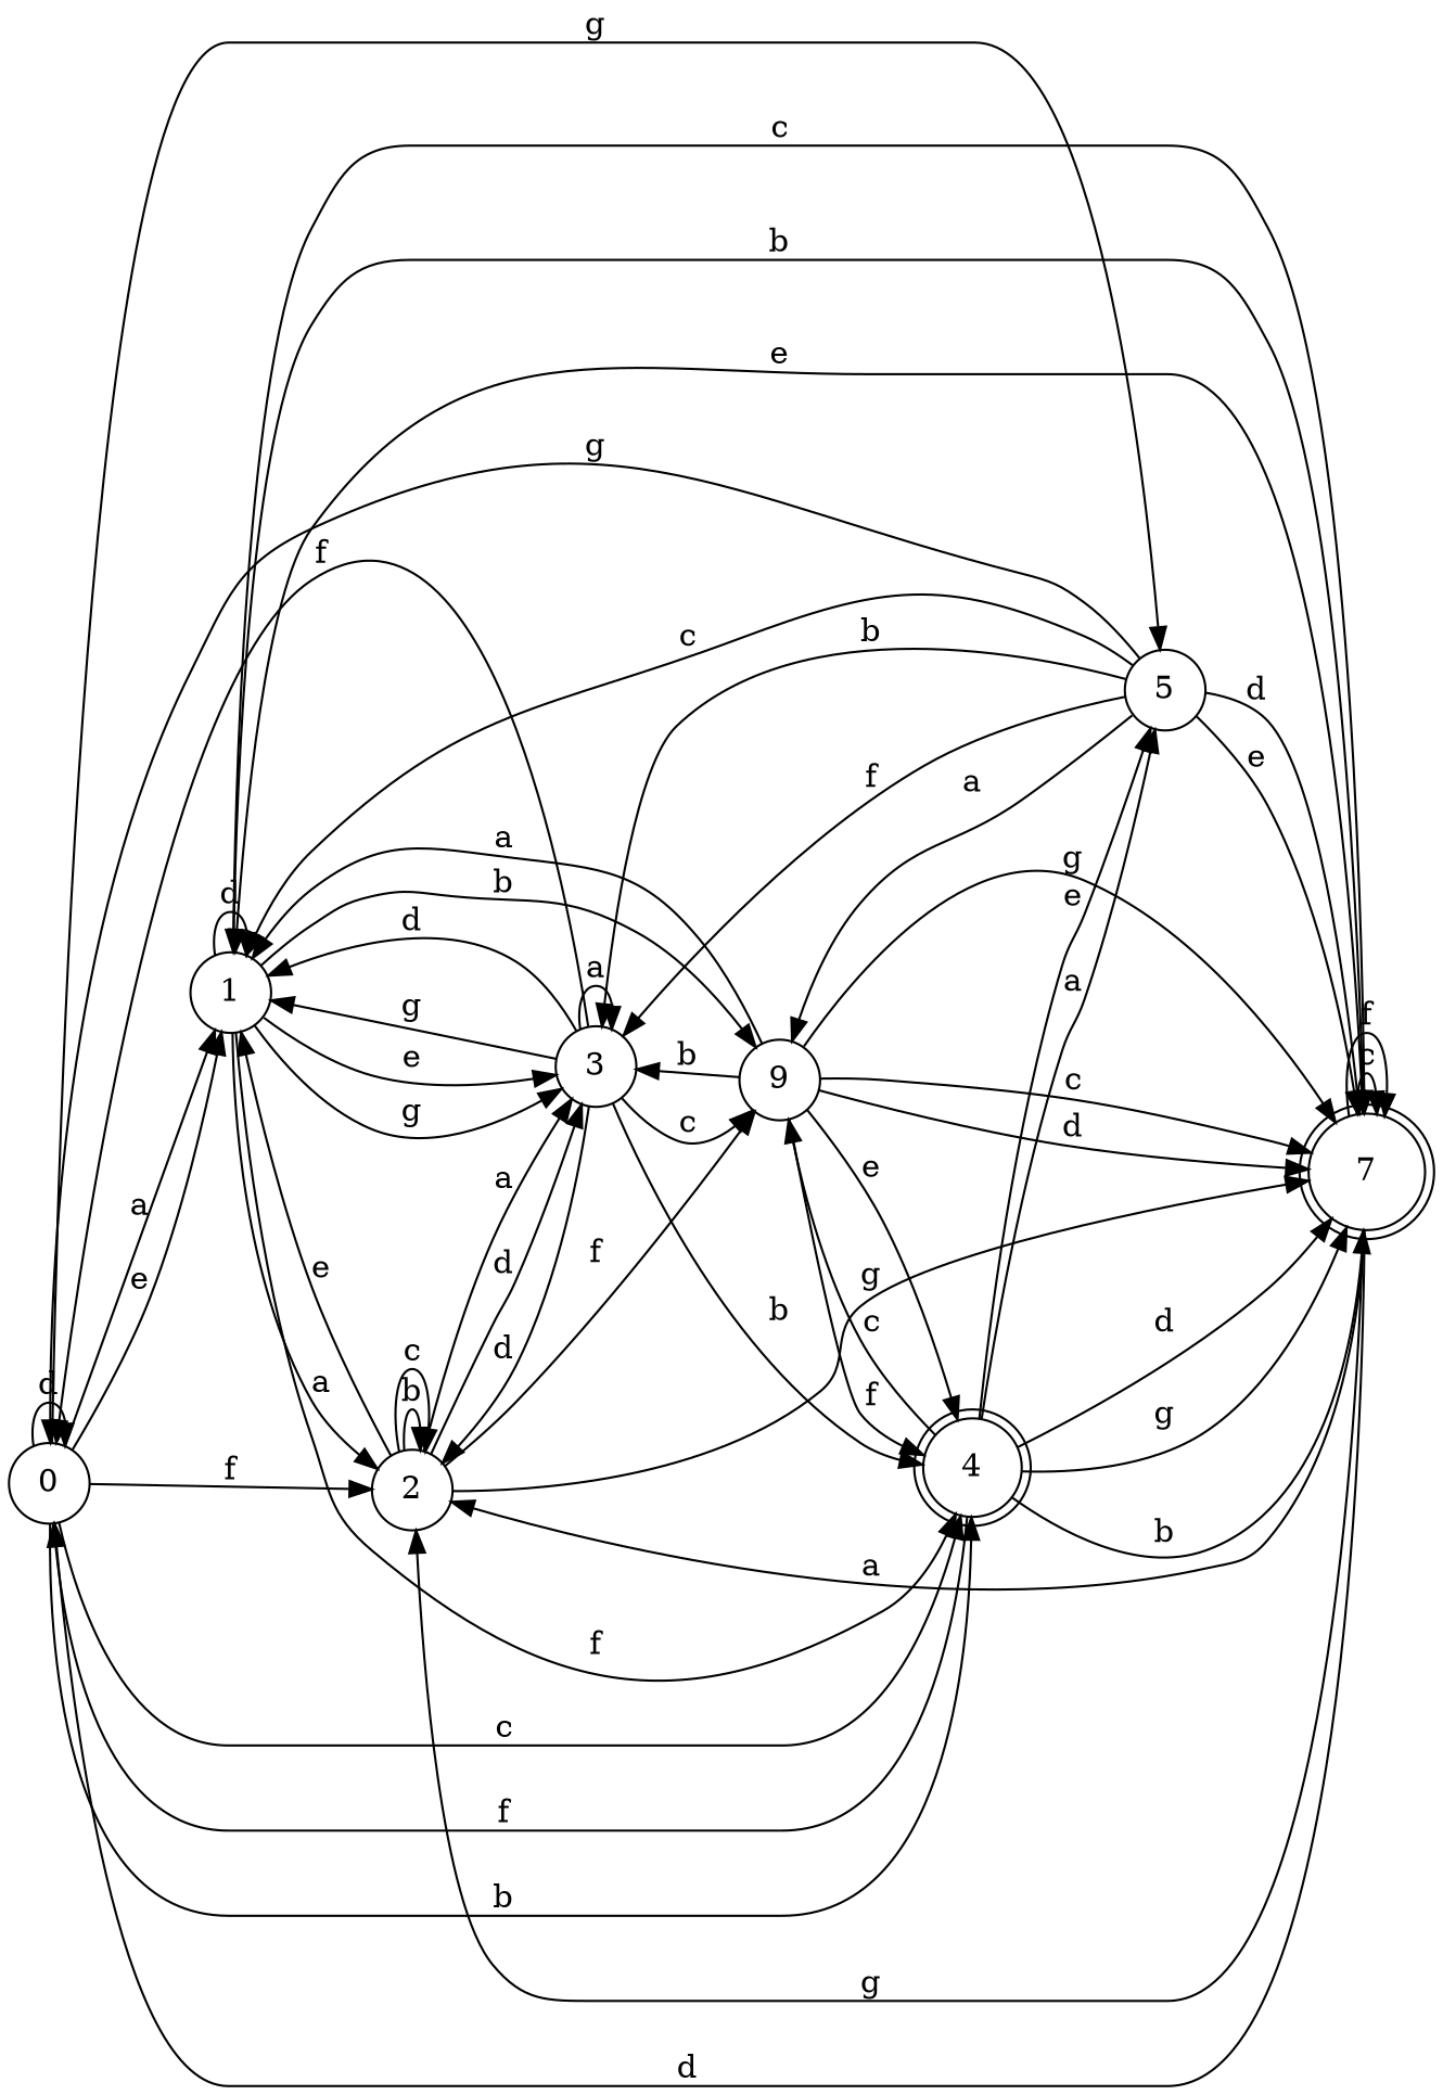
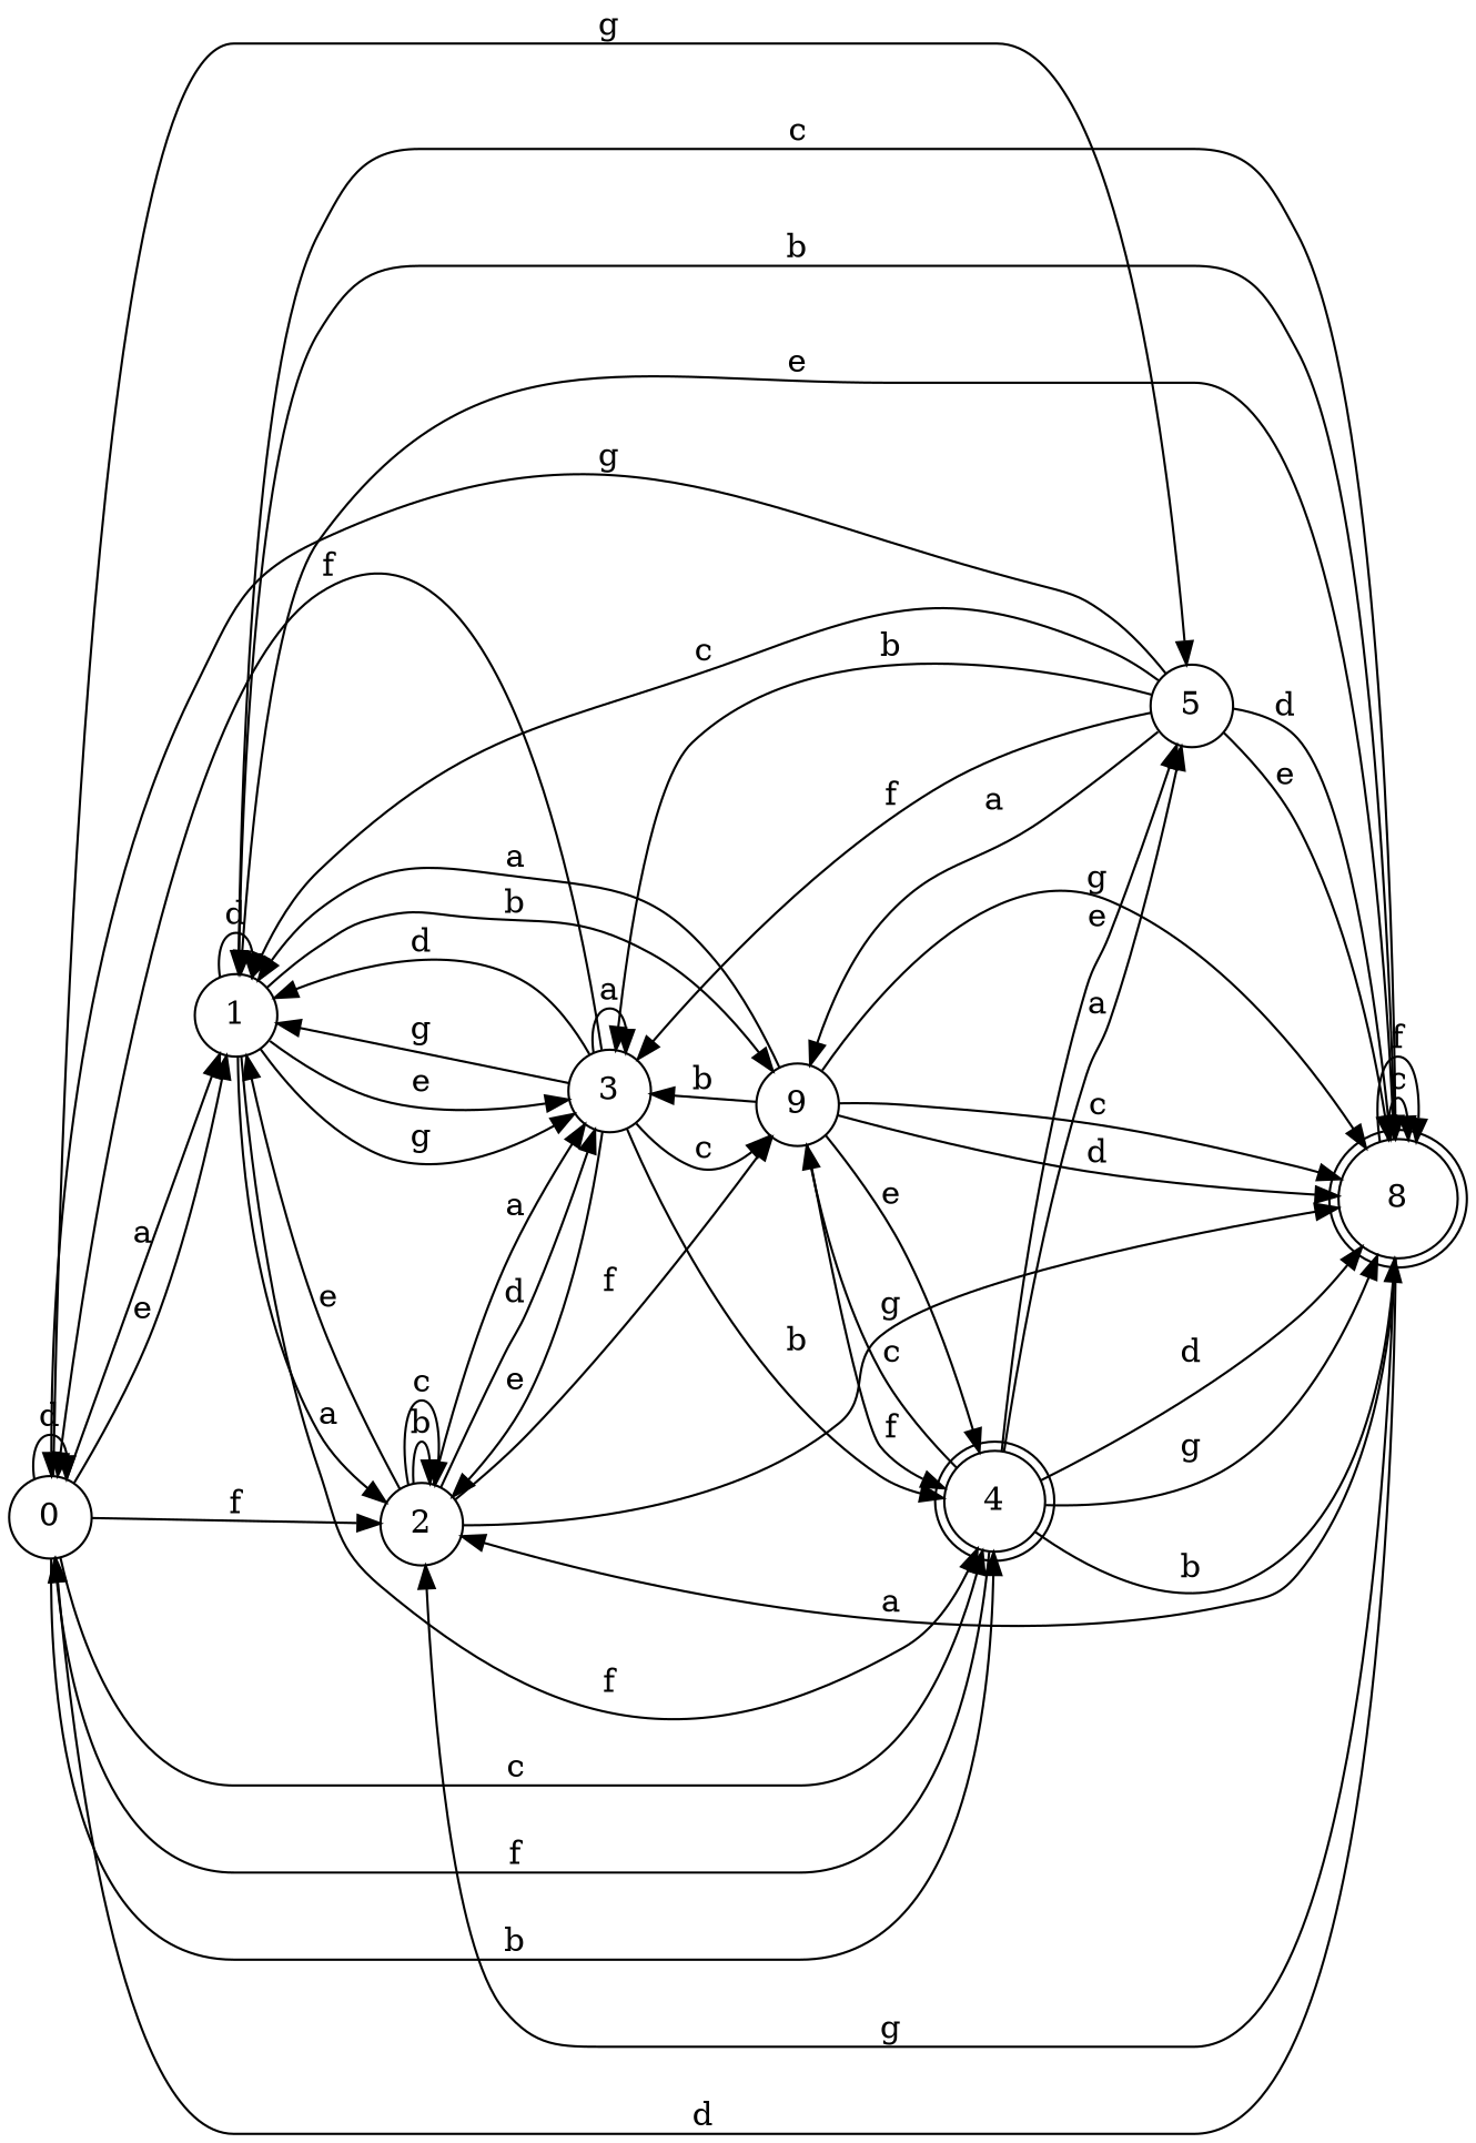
  digraph {
    rankdir=LR
    node [color=black fillcolor=white shape=circle style=filled]
    n1 [label=0]
    n2 [label=1]
    n3 [label=2]
    n4 [label=4 shape=doublecircle style="rounded,filled"]
    n5 [label=5]
    n6 [label=3]
    n7 [label=9]
-   n8 [label=7 shape=doublecircle style="rounded,filled"]
+   n8 [label=8 shape=doublecircle style="rounded,filled"]
    n1 -> n1 [label=d]
    n1 -> n2 [label=a]
    n1 -> n2 [label=e]
    n1 -> n3 [label=f]
    n1 -> n4 [label=b]
    n1 -> n4 [label=c]
    n1 -> n5 [label=g]
    n2 -> n2 [label=d]
    n2 -> n3 [label=a]
    n2 -> n4 [label=f]
    n2 -> n6 [label=e]
    n2 -> n6 [label=g]
    n2 -> n7 [label=b]
    n2 -> n8 [label=c]
    n3 -> n2 [label=e]
    n3 -> n3 [label=b]
    n3 -> n3 [label=c]
    n3 -> n6 [label=a]
    n3 -> n6 [label=d]
    n3 -> n7 [label=f]
    n3 -> n8 [label=g]
    n4 -> n1 [label=f]
    n4 -> n5 [label=a]
    n4 -> n5 [label=e]
    n4 -> n7 [label=c]
    n4 -> n8 [label=b]
    n4 -> n8 [label=d]
    n4 -> n8 [label=g]
    n5 -> n1 [label=g]
    n5 -> n2 [label=c]
    n5 -> n6 [label=b]
    n5 -> n6 [label=f]
    n5 -> n7 [label=a]
    n5 -> n8 [label=d]
    n5 -> n8 [label=e]
    n6 -> n1 [label=f]
    n6 -> n2 [label=d]
    n6 -> n2 [label=g]
-   n6 -> n3 [label=d]
+   n6 -> n3 [label=e]
    n6 -> n4 [label=b]
    n6 -> n6 [label=a]
    n6 -> n7 [label=c]
    n7 -> n2 [label=a]
    n7 -> n4 [label=e]
    n7 -> n4 [label=f]
    n7 -> n6 [label=b]
    n7 -> n8 [label=c]
    n7 -> n8 [label=d]
    n7 -> n8 [label=g]
    n8 -> n1 [label=d]
    n8 -> n2 [label=b]
    n8 -> n2 [label=e]
    n8 -> n3 [label=a]
    n8 -> n3 [label=g]
    n8 -> n8 [label=c]
    n8 -> n8 [label=f]
  }
